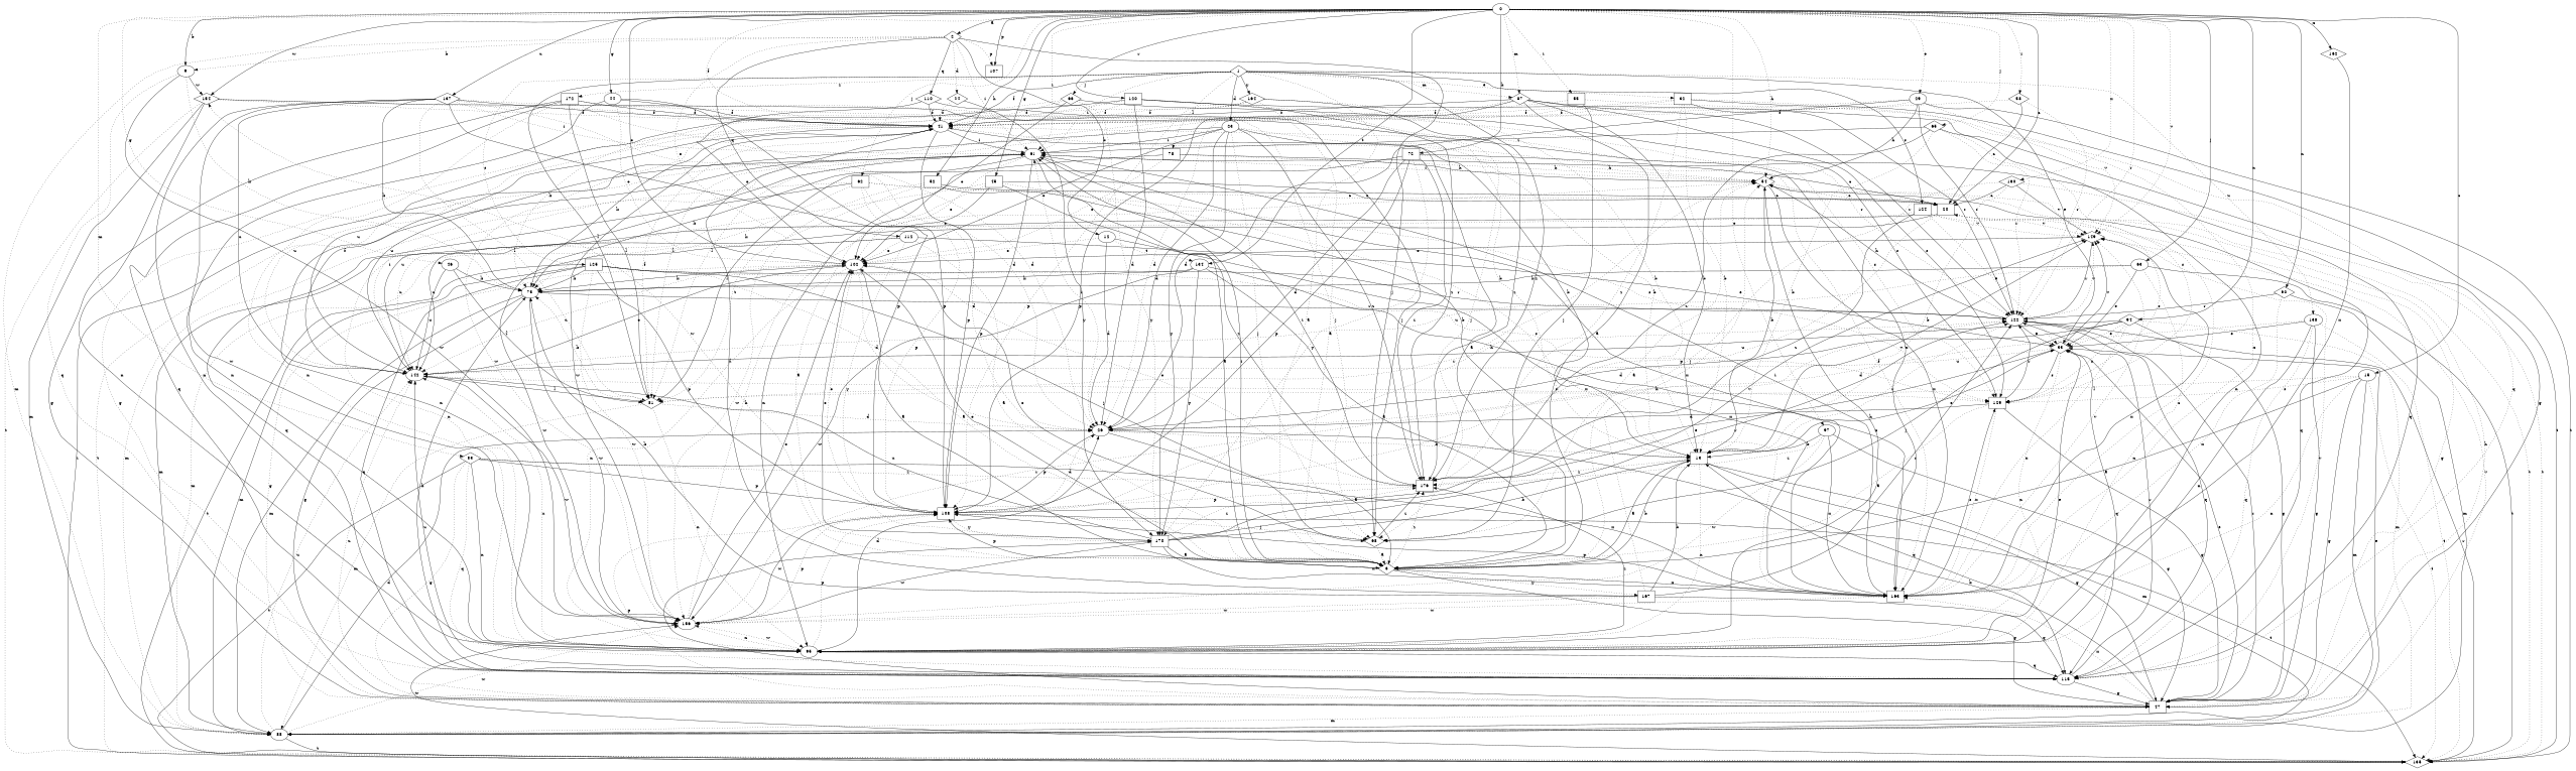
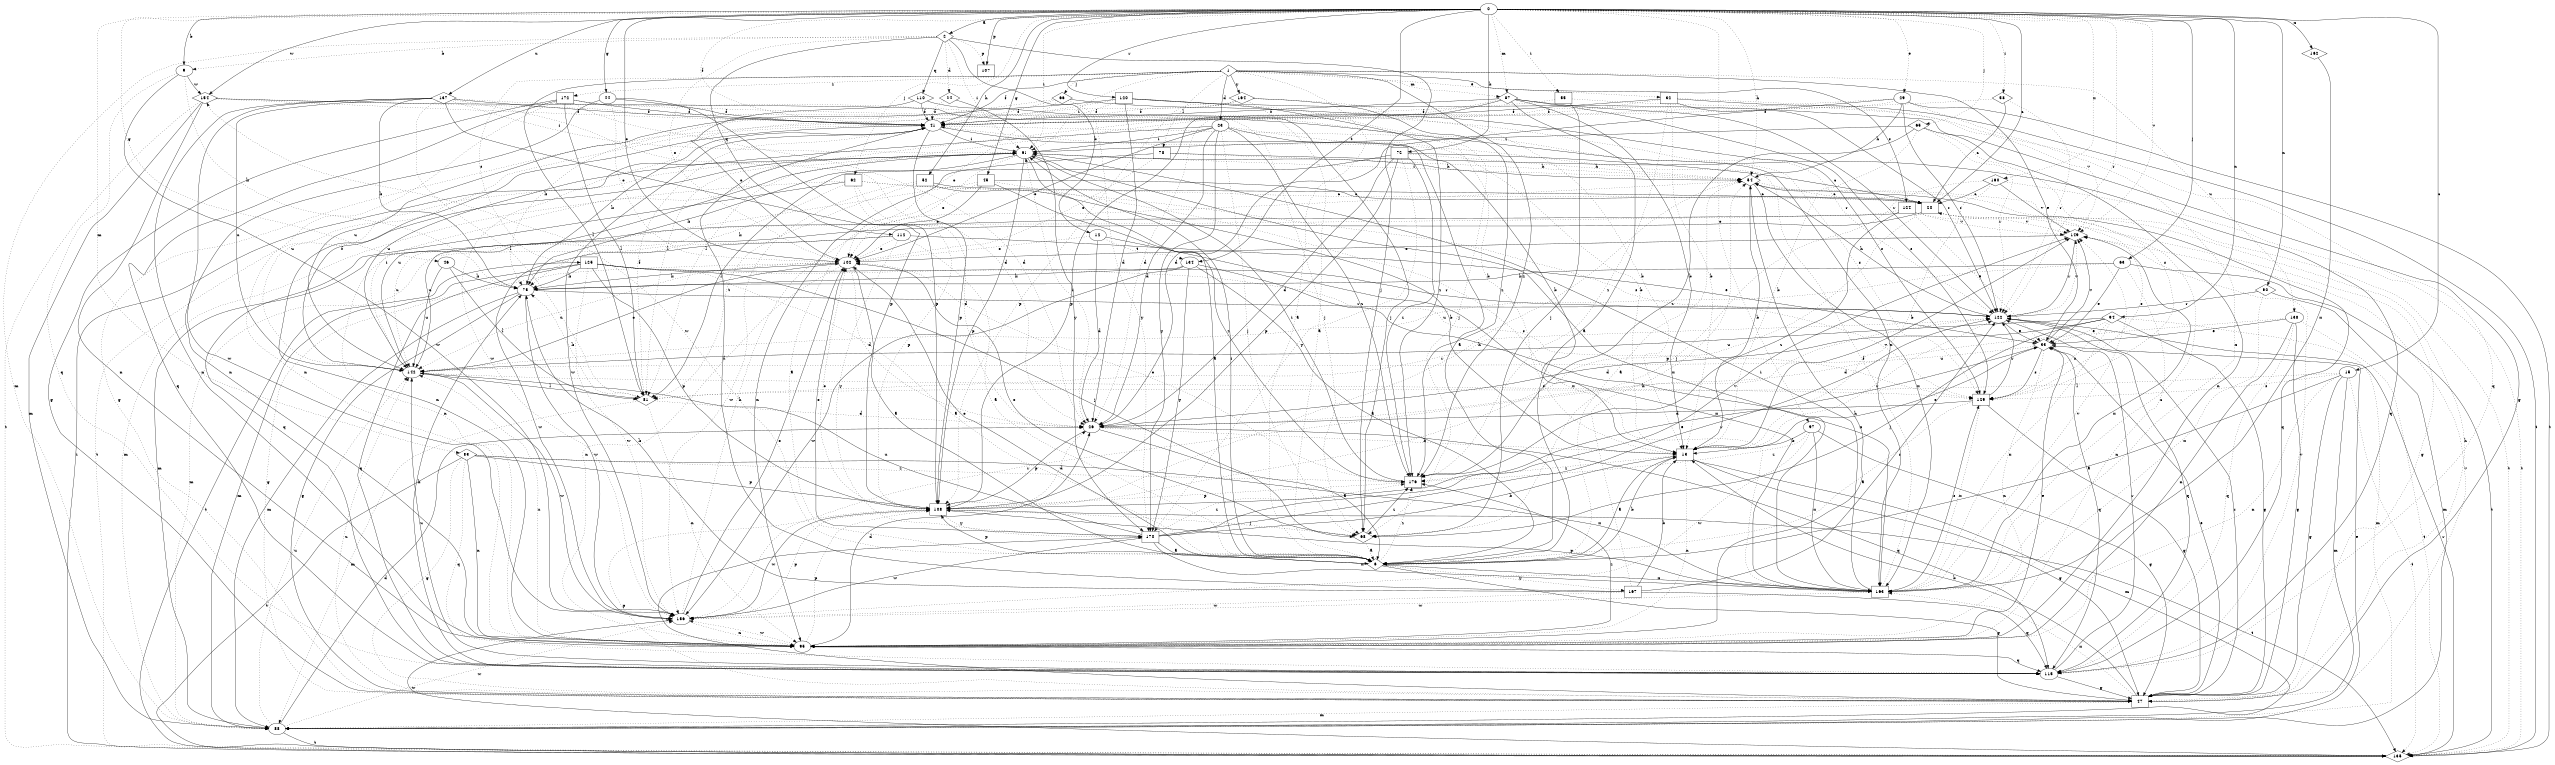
  strict digraph {
    node [shape=ellipse]
    edge [style=solid]
    2 [shape=diamond]
    0
    9
    15
    20 [shape=box]
    29
    41
    44
    45 [shape=box]
    46
    52 [shape=box]
    54 [shape=diamond]
    55 [shape=box]
    58 [shape=diamond]
    61
    62 [shape=box]
    63
    65 [shape=diamond]
    72 [shape=box]
    83 [shape=diamond]
    87 [shape=diamond]
    90 [shape=diamond]
    94 [shape=diamond]
    97
    102
    107 [shape=box]
    120 [shape=box]
    122
    134
    137 [shape=diamond]
    149 [shape=diamond]
    154 [shape=diamond]
    160 [shape=diamond]
    162 [shape=diamond]
    12
    24 [shape=diamond]
    68 [shape=diamond]
    88
    110 [shape=diamond]
    112
    75
    115
    156
    6 [shape=diamond]
    81 [shape=diamond]
    47 [shape=box]
    95
    129 [shape=box]
    135 [shape=diamond]
    108 [shape=box]
    142
    163 [shape=box]
    26
    13 [shape=box]
    176 [shape=box]
    33 [shape=diamond]
    170 [shape=box]
    1 [shape=diamond]
    23
    32 [shape=box]
    66 [shape=diamond]
    78 [shape=box]
    124 [shape=box]
    125 [shape=box]
    138
    164 [shape=diamond]
    172 [shape=box]
    167 [shape=box]
    2 -> 9 [label=b style=dotted]
    2 -> 61 [label=i style=dotted]
    2 -> 102 [label=o style=dotted]
    2 -> 107 [label=p style=dotted]
    2 -> 12 [label=b]
    2 -> 24 [label=d style=dotted]
    2 -> 68 [label=j]
    2 -> 88 [label=m style=dotted]
    2 -> 110 [label=q]
    2 -> 112 [label=q]
    0 -> 2 [label=a]
    0 -> 9 [label=b]
    0 -> 15 [label=c]
    0 -> 20 [label=c]
    0 -> 29 [label=e style=dotted]
    0 -> 41 [label=f style=dotted]
    0 -> 44 [label=g]
    0 -> 45 [label=g]
    0 -> 46 [label=g style=dotted]
    0 -> 52 [label=h]
    0 -> 54 [label=h style=dotted]
    0 -> 55 [label=i style=dotted]
    0 -> 58 [label=i style=dotted]
    0 -> 61 [label=i style=dotted]
    0 -> 62 [label=j style=dotted]
    0 -> 63 [label=j]
    0 -> 65 [label=j style=dotted]
    0 -> 72 [label=k]
    0 -> 83 [label=m style=dotted]
    0 -> 87 [label=m style=dotted]
    0 -> 90 [label=n]
    0 -> 94 [label=n]
    0 -> 97 [label=o style=dotted]
    0 -> 102 [label=o]
    0 -> 107 [label=p]
    0 -> 120 [label=r]
    0 -> 122 [label=r style=dotted]
    0 -> 134 [label=t]
    0 -> 137 [label=u]
    0 -> 149 [label=v style=dotted]
    0 -> 154 [label=w]
    0 -> 160 [label=x style=dotted]
    0 -> 162 [label=x]
    9 -> 154 [label=w]
    9 -> 75 [label=k style=dotted]
    9 -> 115 [label=q style=dotted]
    9 -> 156 [label=w]
    15 -> 88 [label=m]
    15 -> 6 [label=a]
    15 -> 81 [label=l style=dotted]
    15 -> 47 [label=g]
    15 -> 95 [label=n style=dotted]
    15 -> 129 [label=s style=dotted]
    15 -> 135 [label=t style=dotted]
    20 -> 149 [label=v style=dotted]
    20 -> 129 [label=s style=dotted]
    20 -> 108 [label=p style=dotted]
    20 -> 142 [label=u]
    29 -> 41 [label=f style=dotted]
    29 -> 54 [label=h]
    29 -> 122 [label=r]
    29 -> 81 [label=l style=dotted]
    29 -> 135 [label=t]
    29 -> 163 [label=x style=dotted]
    29 -> 26 [label=d]
    41 -> 61 [label=i]
    41 -> 75 [label=k]
    41 -> 156 [label=w]
    41 -> 129 [label=s style=dotted]
    41 -> 108 [label=p]
    41 -> 142 [label=u style=dotted]
    41 -> 13 [label=b]
    44 -> 41 [label=f]
    44 -> 102 [label=o style=dotted]
    44 -> 95 [label=n]
    44 -> 108 [label=p]
    45 -> 20 [label=c]
    45 -> 102 [label=o]
    45 -> 6 [label=a style=dotted]
    45 -> 95 [label=n style=dotted]
    45 -> 163 [label=x style=dotted]
    45 -> 176 [label=z]
    46 -> 75 [label=k]
    46 -> 81 [label=l]
    46 -> 142 [label=u]
    52 -> 20 [label=c]
    52 -> 156 [label=w style=dotted]
    52 -> 81 [label=t style=dotted]
    52 -> 13 [label=b]
    54 -> 20 [label=c style=dotted]
    54 -> 61 [label=i style=dotted]
    54 -> 115 [label=q]
    54 -> 6 [label=a style=dotted]
    54 -> 135 [label=t style=dotted]
    54 -> 163 [label=x]
    54 -> 13 [label=b]
    55 -> 41 [label=f style=dotted]
    55 -> 68 [label=j]
    55 -> 115 [label=q style=dotted]
    58 -> 20 [label=c]
    58 -> 41 [label=f style=dotted]
    58 -> 122 [label=r style=dotted]
    61 -> 54 [label=h]
    61 -> 102 [label=o style=dotted]
    61 -> 75 [label=k]
    61 -> 6 [label=a]
    61 -> 95 [label=n]
    61 -> 135 [label=t style=dotted]
    61 -> 108 [label=p]
    61 -> 142 [label=u]
    61 -> 163 [label=x]
    62 -> 20 [label=c style=dotted]
    62 -> 88 [label=m style=dotted]
    62 -> 75 [label=k style=dotted]
    62 -> 115 [label=q]
    62 -> 129 [label=s style=dotted]
    62 -> 108 [label=p style=dotted]
    62 -> 26 [label=d style=dotted]
    63 -> 75 [label=k]
    63 -> 95 [label=n style=dotted]
    63 -> 135 [label=t]
    63 -> 142 [label=u style=dotted]
    63 -> 33 [label=e]
    65 -> 61 [label=i]
    65 -> 122 [label=r style=dotted]
    65 -> 95 [label=n]
    65 -> 129 [label=s style=dotted]
    65 -> 13 [label=b style=dotted]
    65 -> 176 [label=z]
    72 -> 20 [label=c]
    72 -> 54 [label=h style=dotted]
    72 -> 81 [label=l]
    72 -> 108 [label=p]
    72 -> 26 [label=d]
    72 -> 176 [label=z]
    72 -> 170 [label=y style=dotted]
    83 -> 115 [label=q style=dotted]
    83 -> 47 [label=g style=dotted]
    83 -> 95 [label=n]
    83 -> 135 [label=t]
    83 -> 108 [label=p]
    83 -> 163 [label=x]
    83 -> 176 [label=z style=dotted]
    87 -> 41 [label=f]
    87 -> 122 [label=r]
    87 -> 6 [label=a]
    87 -> 81 [label=l style=dotted]
    87 -> 129 [label=s]
    87 -> 108 [label=p]
    87 -> 13 [label=b]
    90 -> 122 [label=r]
    90 -> 88 [label=m]
    90 -> 163 [label=x style=dotted]
    94 -> 68 [label=j]
    94 -> 88 [label=m style=dotted]
    94 -> 47 [label=g]
    94 -> 129 [label=s style=dotted]
    94 -> 142 [label=u]
    94 -> 163 [label=x style=dotted]
    94 -> 26 [label=d]
    94 -> 33 [label=e style=dotted]
    97 -> 156 [label=w style=dotted]
    97 -> 47 [label=g]
    97 -> 163 [label=x]
    97 -> 13 [label=b]
    97 -> 176 [label=z style=dotted]
    102 -> 75 [label=k]
    102 -> 6 [label=a]
    102 -> 47 [label=g style=dotted]
    102 -> 95 [label=n style=dotted]
    102 -> 142 [label=u style=dotted]
    102 -> 26 [label=d style=dotted]
    120 -> 41 [label=f style=dotted]
    120 -> 68 [label=j style=dotted]
    120 -> 156 [label=w style=dotted]
    120 -> 47 [label=g]
    120 -> 142 [label=u]
    120 -> 26 [label=d]
    120 -> 176 [label=z]
    122 -> 54 [label=h]
    122 -> 149 [label=v style=dotted]
    122 -> 115 [label=q]
    122 -> 33 [label=e]
    134 -> 75 [label=k]
    134 -> 156 [label=w]
    134 -> 6 [label=a]
    134 -> 163 [label=x]
    134 -> 170 [label=y]
    137 -> 41 [label=f]
    137 -> 61 [label=i style=dotted]
    137 -> 122 [label=r style=dotted]
    137 -> 75 [label=k]
    137 -> 156 [label=w]
    137 -> 81 [label=l style=dotted]
    137 -> 95 [label=n]
    137 -> 108 [label=p]
    137 -> 142 [label=u]
    137 -> 26 [label=d style=dotted]
    149 -> 102 [label=o]
    149 -> 122 [label=r]
    149 -> 163 [label=x]
    154 -> 41 [label=f style=dotted]
    154 -> 68 [label=j style=dotted]
    154 -> 88 [label=m]
    154 -> 95 [label=n]
    154 -> 135 [label=t style=dotted]
    154 -> 163 [label=x]
    160 -> 20 [label=c]
    160 -> 149 [label=v]
    160 -> 68 [label=j style=dotted]
    160 -> 135 [label=t style=dotted]
    160 -> 13 [label=b style=dotted]
    162 -> 163 [label=x]
    12 -> 102 [label=o style=dotted]
    12 -> 134 [label=t style=dotted]
    12 -> 163 [label=x]
    12 -> 26 [label=d]
    24 -> 41 [label=f style=dotted]
    24 -> 170 [label=y]
    68 -> 102 [label=o]
    68 -> 6 [label=a style=dotted]
    68 -> 176 [label=z]
    88 -> 156 [label=w style=dotted]
    88 -> 135 [label=t]
    88 -> 142 [label=u style=dotted]
    88 -> 26 [label=d]
    88 -> 33 [label=e]
    110 -> 41 [label=f]
    110 -> 102 [label=o]
    110 -> 68 [label=j]
    112 -> 102 [label=o style=dotted]
    112 -> 88 [label=m style=dotted]
    112 -> 156 [label=w]
    112 -> 6 [label=a style=dotted]
    112 -> 33 [label=e]
    112 -> 170 [label=y style=dotted]
    75 -> 122 [label=r]
    75 -> 88 [label=m]
    75 -> 156 [label=w]
    75 -> 47 [label=g]
    115 -> 122 [label=r]
    115 -> 149 [label=v style=dotted]
    115 -> 75 [label=k]
    115 -> 47 [label=g]
    115 -> 142 [label=u]
    156 -> 54 [label=h style=dotted]
    156 -> 102 [label=o]
    156 -> 122 [label=r style=dotted]
    156 -> 95 [label=n style=dotted]
    156 -> 108 [label=p style=dotted]
    6 -> 61 [label=i]
    6 -> 102 [label=o]
    6 -> 154 [label=w style=dotted]
    6 -> 47 [label=g]
    6 -> 108 [label=p]
    6 -> 163 [label=x]
    6 -> 13 [label=b]
    6 -> 176 [label=z style=dotted]
    6 -> 167 [label=y style=dotted]
    81 -> 41 [label=f style=dotted]
    81 -> 122 [label=r style=dotted]
    81 -> 88 [label=m style=dotted]
    81 -> 75 [label=k style=dotted]
    81 -> 95 [label=n style=dotted]
    81 -> 26 [label=d style=dotted]
    47 -> 54 [label=h style=dotted]
    47 -> 122 [label=r]
    47 -> 149 [label=v style=dotted]
    47 -> 88 [label=m style=dotted]
    47 -> 108 [label=p style=dotted]
    47 -> 142 [label=u style=dotted]
    47 -> 163 [label=x style=dotted]
    47 -> 13 [label=b]
    47 -> 33 [label=e]
    47 -> 170 [label=y]
    95 -> 54 [label=h]
    95 -> 115 [label=q]
    95 -> 156 [label=w style=dotted]
    95 -> 108 [label=p style=dotted]
    95 -> 142 [label=u style=dotted]
    95 -> 26 [label=d]
    95 -> 176 [label=z]
    95 -> 33 [label=e]
    129 -> 122 [label=r]
    129 -> 6 [label=a style=dotted]
    129 -> 47 [label=g]
    129 -> 163 [label=x style=dotted]
    129 -> 26 [label=d]
    135 -> 61 [label=i]
    135 -> 122 [label=r]
    135 -> 156 [label=w]
    108 -> 54 [label=h style=dotted]
    108 -> 102 [label=o style=dotted]
    108 -> 68 [label=j style=dotted]
    108 -> 156 [label=w]
    108 -> 135 [label=t]
    108 -> 26 [label=d style=dotted]
    108 -> 33 [label=e]
    108 -> 170 [label=y style=dotted]
    142 -> 41 [label=f]
    142 -> 61 [label=i style=dotted]
    142 -> 102 [label=o]
    142 -> 156 [label=w]
    142 -> 81 [label=l]
    142 -> 129 [label=s style=dotted]
    163 -> 20 [label=c style=dotted]
    163 -> 41 [label=f style=dotted]
    163 -> 61 [label=i]
    163 -> 149 [label=v style=dotted]
    163 -> 156 [label=w style=dotted]
    163 -> 129 [label=s]
    163 -> 108 [label=p]
    26 -> 61 [label=i style=dotted]
    26 -> 115 [label=q]
    26 -> 6 [label=a]
    26 -> 108 [label=p]
    26 -> 13 [label=b style=dotted]
    13 -> 122 [label=r style=dotted]
    13 -> 149 [label=v]
    13 -> 88 [label=m]
    13 -> 6 [label=a]
    13 -> 47 [label=g]
    13 -> 95 [label=n style=dotted]
    13 -> 176 [label=z style=dotted]
    13 -> 33 [label=e]
    176 -> 61 [label=i]
    176 -> 102 [label=o style=dotted]
    176 -> 108 [label=p style=dotted]
    33 -> 149 [label=v]
    33 -> 115 [label=q]
    33 -> 95 [label=n style=dotted]
    33 -> 129 [label=s]
    33 -> 142 [label=u style=dotted]
    170 -> 102 [label=o]
    170 -> 122 [label=r]
    170 -> 149 [label=v]
    170 -> 156 [label=w]
    170 -> 6 [label=a]
    170 -> 142 [label=u]
    170 -> 163 [label=x]
    170 -> 13 [label=b]
    170 -> 176 [label=z style=dotted]
    1 -> 41 [label=f]
    1 -> 61 [label=i style=dotted]
    1 -> 87 [label=m style=dotted]
    1 -> 6 [label=a style=dotted]
    1 -> 81 [label=l]
    1 -> 176 [label=z]
    1 -> 33 [label=e]
    1 -> 23 [label=d]
    1 -> 32 [label=e style=dotted]
    1 -> 66 [label=j style=dotted]
    1 -> 78 [label=l style=dotted]
    1 -> 124 [label=s]
    1 -> 125 [label=s style=dotted]
    1 -> 138 [label=u style=dotted]
    1 -> 164 [label=y]
    1 -> 172 [label=z style=dotted]
    23 -> 61 [label=i]
    23 -> 102 [label=o]
    23 -> 68 [label=j style=dotted]
    23 -> 6 [label=a]
    23 -> 142 [label=u]
    23 -> 26 [label=d]
    23 -> 13 [label=b style=dotted]
    23 -> 176 [label=z]
    23 -> 170 [label=y]
-   32 -> 41 [label=f style=dotted]
+   32 -> 41 [label=f]
    32 -> 122 [label=r]
    32 -> 149 [label=v style=dotted]
    32 -> 135 [label=t]
    32 -> 26 [label=d style=dotted]
    32 -> 13 [label=b style=dotted]
    32 -> 176 [label=z style=dotted]
    66 -> 41 [label=f style=dotted]
-   66 -> 102 [label=o]
+   66 -> 102 [label=o style=dotted]
    66 -> 75 [label=k style=dotted]
    66 -> 129 [label=s]
    66 -> 170 [label=y style=dotted]
    78 -> 54 [label=h style=dotted]
    78 -> 102 [label=o style=dotted]
    78 -> 115 [label=q]
    78 -> 95 [label=n]
    124 -> 149 [label=v style=dotted]
    124 -> 88 [label=m]
    124 -> 47 [label=g style=dotted]
    124 -> 142 [label=u style=dotted]
    124 -> 176 [label=z]
    124 -> 33 [label=e style=dotted]
    125 -> 122 [label=r]
    125 -> 68 [label=j]
    125 -> 88 [label=m]
    125 -> 75 [label=k]
    125 -> 115 [label=q]
    125 -> 156 [label=w style=dotted]
    125 -> 6 [label=a style=dotted]
    125 -> 129 [label=s style=dotted]
    125 -> 135 [label=t]
    125 -> 108 [label=p]
    138 -> 115 [label=q style=dotted]
    138 -> 47 [label=g]
    138 -> 95 [label=n]
    138 -> 135 [label=t style=dotted]
    138 -> 26 [label=d style=dotted]
    138 -> 33 [label=e]
    164 -> 41 [label=f style=dotted]
    164 -> 6 [label=a style=dotted]
    164 -> 47 [label=g style=dotted]
    164 -> 108 [label=p style=dotted]
    164 -> 13 [label=b style=dotted]
    164 -> 176 [label=z]
    172 -> 41 [label=f]
    172 -> 115 [label=q]
    172 -> 81 [label=l]
    172 -> 47 [label=g]
    172 -> 95 [label=n style=dotted]
    172 -> 26 [label=d style=dotted]
    172 -> 13 [label=b style=dotted]
    167 -> 41 [label=f]
    167 -> 54 [label=h style=dotted]
    167 -> 122 [label=r]
    167 -> 75 [label=k]
    167 -> 115 [label=q]
    167 -> 156 [label=w style=dotted]
    167 -> 13 [label=b]
  }
